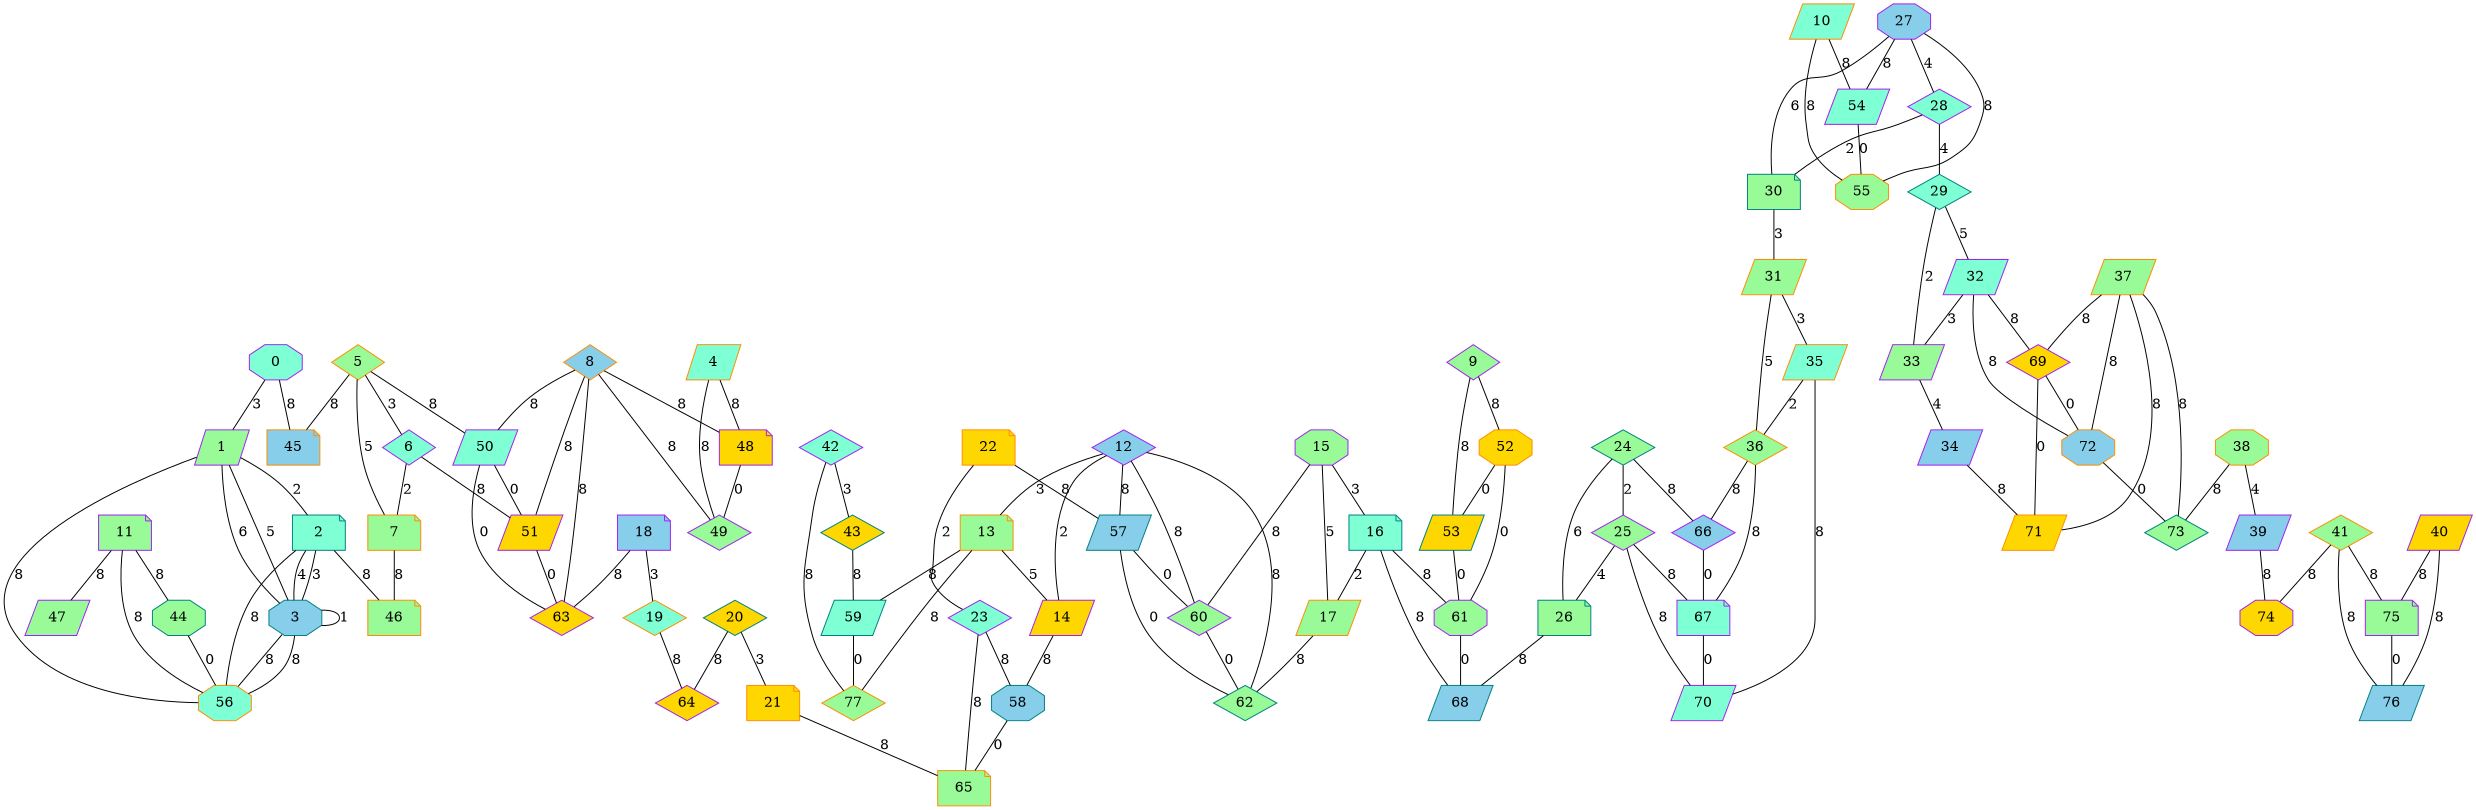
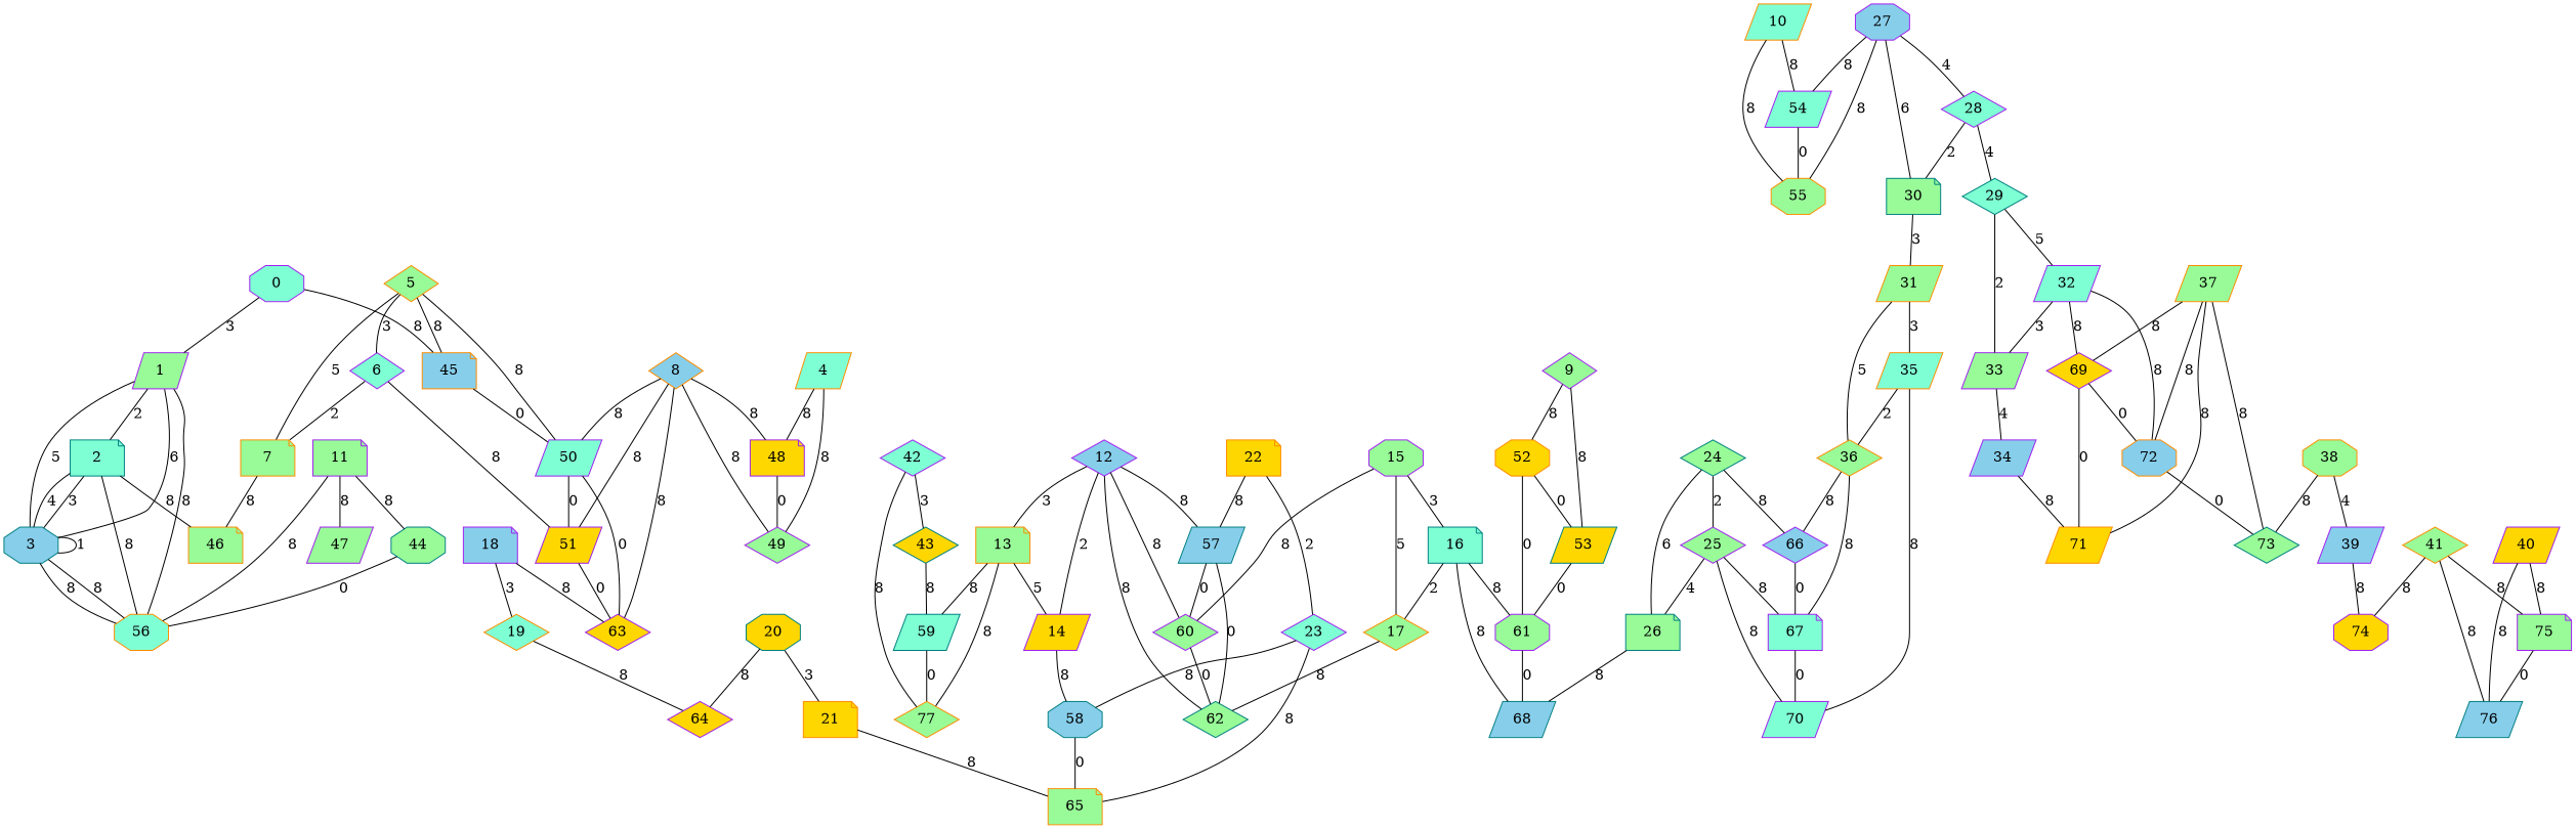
  graph {
    node [color=purple fillcolor=palegreen shape=diamond style=filled weight=1]
    0 [fillcolor=aquamarine shape=octagon]
    1 [shape=parallelogram]
    45 [color=darkorange fillcolor=skyblue shape=note weight=3]
    2 [color=teal fillcolor=aquamarine shape=note]
    3 [color=teal fillcolor=skyblue shape=octagon weight=2]
    56 [color=darkorange fillcolor=aquamarine shape=octagon weight=3]
    50 [fillcolor=aquamarine shape=parallelogram weight=3]
    46 [color=darkorange shape=note weight=3]
    4 [color=darkorange fillcolor=aquamarine shape=parallelogram]
    48 [fillcolor=gold shape=note weight=3]
    49 [weight=3]
    5 [color=darkorange]
    6 [fillcolor=aquamarine]
    7 [color=darkorange shape=note]
    51 [fillcolor=gold shape=parallelogram weight=3]
    63 [fillcolor=gold weight=3]
    8 [color=darkorange fillcolor=skyblue]
    52 [color=darkorange fillcolor=gold shape=octagon weight=3]
    9
    53 [color=teal fillcolor=gold shape=parallelogram weight=3]
    61 [shape=octagon weight=3]
    10 [color=darkorange fillcolor=aquamarine shape=parallelogram]
    54 [fillcolor=aquamarine shape=parallelogram weight=3]
    55 [color=darkorange shape=octagon weight=3]
    11 [shape=note]
    44 [color=teal shape=octagon weight=4]
    47 [shape=parallelogram weight=3]
    12 [fillcolor=skyblue]
    13 [color=darkorange shape=note]
    14 [fillcolor=gold shape=parallelogram]
    57 [color=teal fillcolor=skyblue shape=parallelogram weight=3]
    60 [weight=3]
    62 [color=teal weight=3]
    59 [color=teal fillcolor=aquamarine shape=parallelogram weight=3]
    77 [color=darkorange weight=3]
    58 [color=teal fillcolor=skyblue shape=octagon weight=3]
    65 [color=darkorange shape=note weight=3]
    15 [shape=octagon]
    16 [color=teal fillcolor=aquamarine shape=note]
-   17 [color=darkorange shape=parallelogram]
+   17 [color=darkorange]
    68 [color=teal fillcolor=skyblue shape=parallelogram weight=3]
    18 [fillcolor=skyblue shape=note]
    19 [color=darkorange fillcolor=aquamarine]
    64 [fillcolor=gold weight=3]
-   20 [color=teal fillcolor=gold]
+   20 [color=teal fillcolor=gold shape=octagon]
    21 [color=darkorange fillcolor=gold shape=note]
    22 [color=darkorange fillcolor=gold shape=note]
    23 [fillcolor=aquamarine]
    24 [color=teal]
    25
    26 [color=teal shape=note]
    66 [fillcolor=skyblue weight=3]
    67 [fillcolor=aquamarine shape=note weight=3]
    70 [fillcolor=aquamarine shape=parallelogram weight=3]
    27 [fillcolor=skyblue shape=octagon]
    28 [fillcolor=aquamarine]
    30 [color=teal shape=note]
    29 [color=teal fillcolor=aquamarine]
    31 [color=darkorange shape=parallelogram]
    32 [fillcolor=aquamarine shape=parallelogram]
    33 [shape=parallelogram]
    69 [fillcolor=gold weight=3]
    72 [color=darkorange fillcolor=skyblue shape=octagon weight=3]
    34 [fillcolor=skyblue shape=parallelogram]
    35 [color=darkorange fillcolor=aquamarine shape=parallelogram]
    36 [color=darkorange]
    71 [color=darkorange fillcolor=gold shape=parallelogram weight=3]
    73 [color=teal weight=3]
    37 [color=darkorange shape=parallelogram]
    38 [color=darkorange shape=octagon]
    39 [fillcolor=skyblue shape=parallelogram]
    74 [fillcolor=gold shape=octagon weight=3]
    40 [fillcolor=gold shape=parallelogram]
    75 [shape=note weight=3]
    76 [color=teal fillcolor=skyblue shape=parallelogram weight=3]
    41 [color=darkorange]
    42 [fillcolor=aquamarine]
    43 [color=teal fillcolor=gold]
    0 -- 1 [label=3]
    0 -- 45 [label=8]
    1 -- 2 [label=2]
    1 -- 3 [label=5]
    1 -- 3 [label=6]
    1 -- 56 [label=8]
+   45 -- 50 [label=0]
    2 -- 3 [label=3]
    2 -- 3 [label=4]
    2 -- 56 [label=8]
    2 -- 46 [label=8]
    3 -- 3 [label=1]
    3 -- 56 [label=8]
    3 -- 56 [label=8]
    50 -- 51 [label=0]
    50 -- 63 [label=0]
    4 -- 48 [label=8]
    4 -- 49 [label=8]
    48 -- 49 [label=0]
    5 -- 45 [label=8]
    5 -- 50 [label=8]
    5 -- 6 [label=3]
    5 -- 7 [label=5]
    6 -- 7 [label=2]
    6 -- 51 [label=8]
    7 -- 46 [label=8]
    51 -- 63 [label=0]
    8 -- 50 [label=8]
    8 -- 48 [label=8]
    8 -- 49 [label=8]
    8 -- 51 [label=8]
    8 -- 63 [label=8]
    52 -- 53 [label=0]
    52 -- 61 [label=0]
    9 -- 52 [label=8]
    9 -- 53 [label=8]
    53 -- 61 [label=0]
    61 -- 68 [label=0]
    10 -- 54 [label=8]
    10 -- 55 [label=8]
    54 -- 55 [label=0]
    11 -- 56 [label=8]
    11 -- 44 [label=8]
    11 -- 47 [label=8]
    44 -- 56 [label=0]
    12 -- 13 [label=3]
    12 -- 14 [label=2]
    12 -- 57 [label=8]
    12 -- 60 [label=8]
    12 -- 62 [label=8]
    13 -- 14 [label=5]
    13 -- 59 [label=8]
    13 -- 77 [label=8]
    14 -- 58 [label=8]
    57 -- 60 [label=0]
    57 -- 62 [label=0]
    60 -- 62 [label=0]
    59 -- 77 [label=0]
    58 -- 65 [label=0]
    15 -- 60 [label=8]
    15 -- 16 [label=3]
    15 -- 17 [label=5]
    16 -- 61 [label=8]
    16 -- 17 [label=2]
    16 -- 68 [label=8]
    17 -- 62 [label=8]
    18 -- 63 [label=8]
    18 -- 19 [label=3]
    19 -- 64 [label=8]
    20 -- 64 [label=8]
    20 -- 21 [label=3]
    21 -- 65 [label=8]
    22 -- 57 [label=8]
    22 -- 23 [label=2]
    23 -- 58 [label=8]
    23 -- 65 [label=8]
    24 -- 25 [label=2]
    24 -- 26 [label=6]
    24 -- 66 [label=8]
    25 -- 26 [label=4]
    25 -- 67 [label=8]
    25 -- 70 [label=8]
    26 -- 68 [label=8]
    66 -- 67 [label=0]
    67 -- 70 [label=0]
    27 -- 54 [label=8]
    27 -- 55 [label=8]
    27 -- 28 [label=4]
    27 -- 30 [label=6]
    28 -- 30 [label=2]
    28 -- 29 [label=4]
    30 -- 31 [label=3]
    29 -- 32 [label=5]
    29 -- 33 [label=2]
    31 -- 35 [label=3]
    31 -- 36 [label=5]
    32 -- 33 [label=3]
    32 -- 69 [label=8]
    32 -- 72 [label=8]
    33 -- 34 [label=4]
    69 -- 72 [label=0]
    69 -- 71 [label=0]
    72 -- 73 [label=0]
    34 -- 71 [label=8]
    35 -- 70 [label=8]
    35 -- 36 [label=2]
    36 -- 66 [label=8]
    36 -- 67 [label=8]
    37 -- 69 [label=8]
    37 -- 72 [label=8]
    37 -- 71 [label=8]
    37 -- 73 [label=8]
    38 -- 73 [label=8]
    38 -- 39 [label=4]
    39 -- 74 [label=8]
    40 -- 75 [label=8]
    40 -- 76 [label=8]
    75 -- 76 [label=0]
    41 -- 74 [label=8]
    41 -- 75 [label=8]
    41 -- 76 [label=8]
    42 -- 77 [label=8]
    42 -- 43 [label=3]
    43 -- 59 [label=8]
  }
